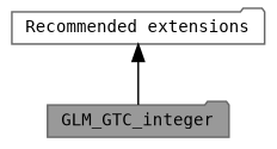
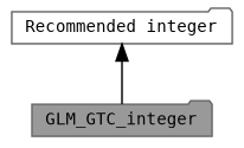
  digraph {
    rankdir=TB
    node [fontname=Terminal fontsize=10 shape=folder style=filled]
-   n1 [color=grey40 fillcolor=white height=0.2 label="Recommended extensions" width=0.4]
+   n1 [color=grey40 fillcolor=white height=0.2 label="Recommended integer" width=0.4]
    n2 [color=gray40 fillcolor=grey60 fontcolor=black height=0.2 label=GLM_GTC_integer width=0.4]
    n1 -> n2 [dir=back fontname=Terminal fontsize=10 labelfontname=Helvetica labelfontsize=10 shape=plaintext style=solid]
  }
